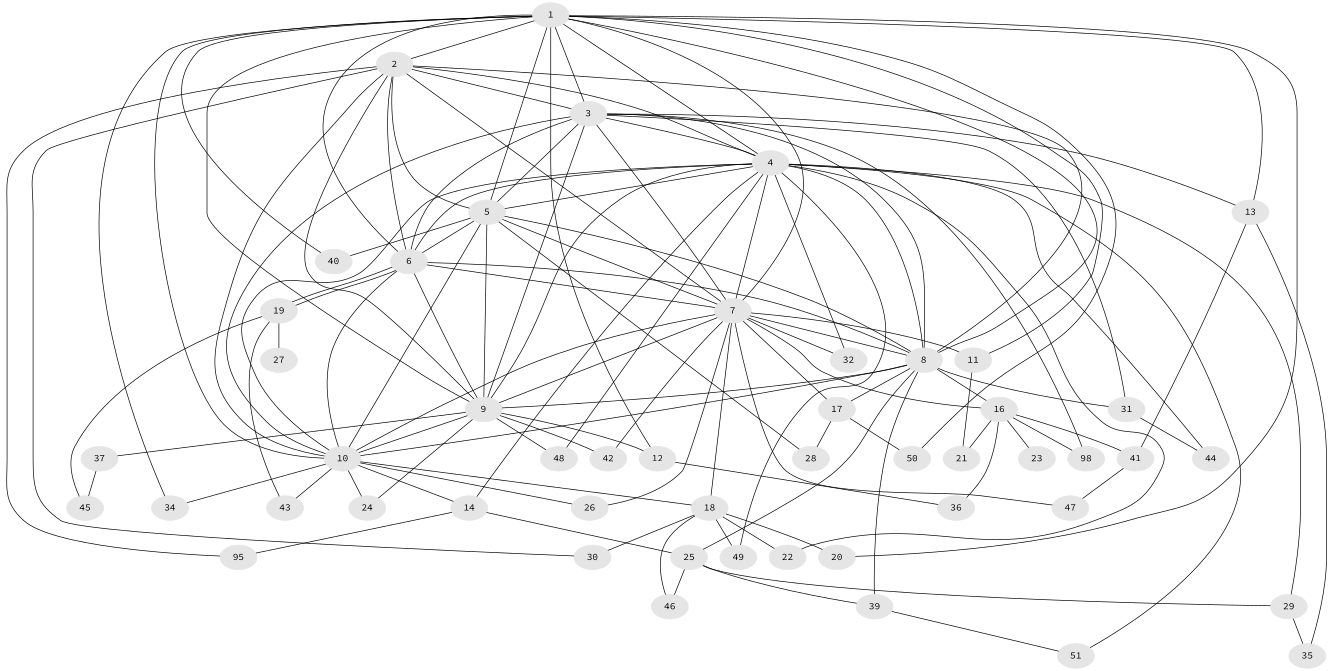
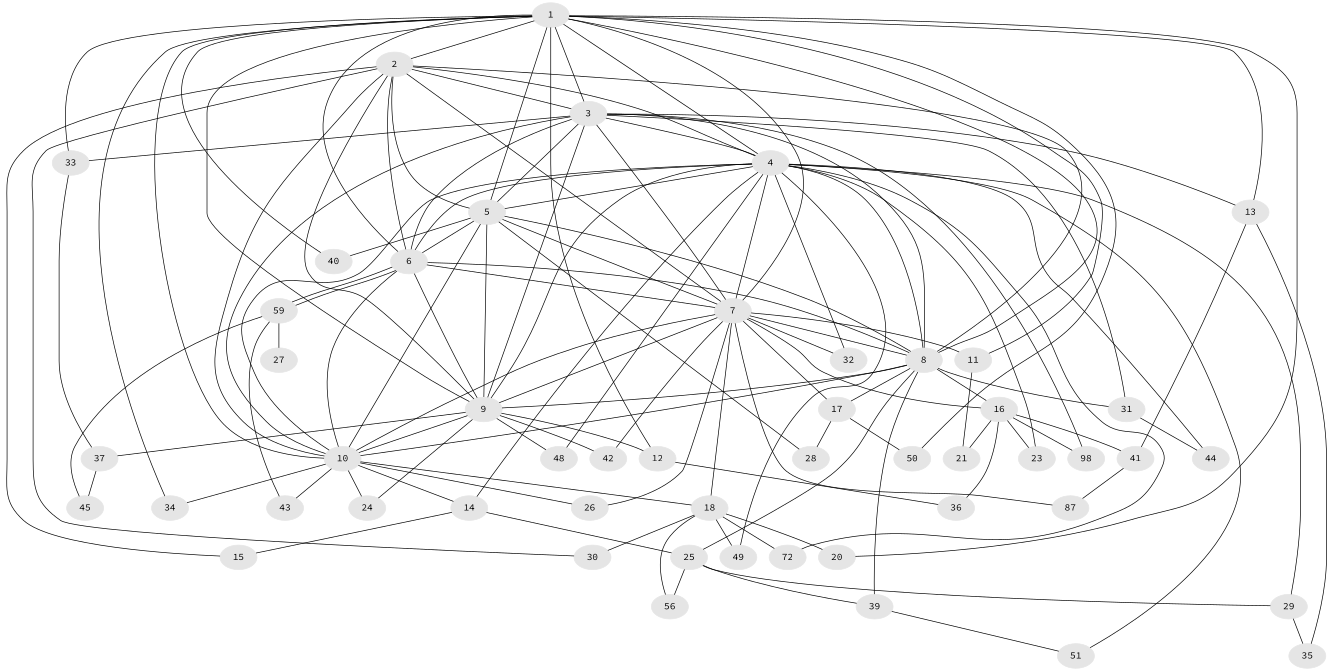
  graph {
    fontname="Source Code Pro"
    node [color=gray90 fontname="Source Code Pro" style=filled]
    edge [fontname="Source Code Pro"]
    1
    2
    3
    4
    5
    6
    7
    8
    9
    10
    11
    12
    13
    20
+   33
    34
    40
    50
-   15 [label=95]
+   15
    30
    31
    n22 [label=98]
    14
-   22
+   22 [label=72]
    23
    29
    32
    44
    48
    49
    51
    28
-   19
+   19 [label=59]
    16
    17
    18
    26
    42
-   47
+   47 [label=87]
    25
    39
    24
    37
    43
    21
    36
    35
    41
    27
    45
-   46
+   46 [label=56]
    1 -- 2
    1 -- 3
    1 -- 4
    1 -- 5
    1 -- 6
    1 -- 7
    1 -- 8
    1 -- 9
    1 -- 10
    1 -- 11
    1 -- 12
    1 -- 13
    1 -- 20
+   1 -- 33
    1 -- 34
    1 -- 40
    1 -- 50
    2 -- 3
    2 -- 4
    2 -- 5
    2 -- 6
    2 -- 7
    2 -- 8
    2 -- 9
    2 -- 10
    2 -- 15
    2 -- 30
    3 -- 4
    3 -- 5
    3 -- 6
    3 -- 7
    3 -- 8
    3 -- 9
    3 -- 10
    3 -- 13
+   3 -- 33
    3 -- 31
    3 -- n22
    4 -- 5
    4 -- 6
    4 -- 7
    4 -- 8
    4 -- 9
    4 -- 10
    4 -- 14
    4 -- 22
+   4 -- 23
    4 -- 29
    4 -- 32
    4 -- 44
    4 -- 48
    4 -- 49
    4 -- 51
    5 -- 6
    5 -- 7
    5 -- 8
    5 -- 9
    5 -- 10
    5 -- 40
    5 -- 28
    6 -- 7
    6 -- 8
    6 -- 9
    6 -- 10
    6 -- 19
    6 -- 19
    7 -- 8
    7 -- 9
    7 -- 10
    7 -- 11
    7 -- 32
    7 -- 16
    7 -- 17
    7 -- 18
    7 -- 26
    7 -- 42
    7 -- 47
    8 -- 9
    8 -- 10
    8 -- 31
    8 -- 16
    8 -- 17
    8 -- 25
    8 -- 39
    9 -- 10
    9 -- 12
    9 -- 48
    9 -- 42
    9 -- 24
    9 -- 37
    10 -- 34
    10 -- 14
    10 -- 18
    10 -- 26
    10 -- 24
    10 -- 43
    11 -- 21
    12 -- 36
    13 -- 35
    13 -- 41
+   33 -- 37
    31 -- 44
    14 -- 15
    14 -- 25
    29 -- 35
    19 -- 43
    19 -- 27
    19 -- 45
    16 -- n22
    16 -- 23
    16 -- 21
    16 -- 36
    16 -- 41
    17 -- 50
    17 -- 28
    18 -- 20
    18 -- 30
    18 -- 22
    18 -- 49
    18 -- 46
    25 -- 29
    25 -- 39
    25 -- 46
    39 -- 51
    37 -- 45
    41 -- 47
  }
